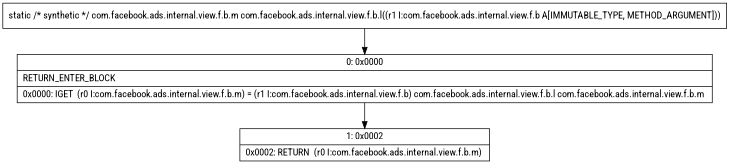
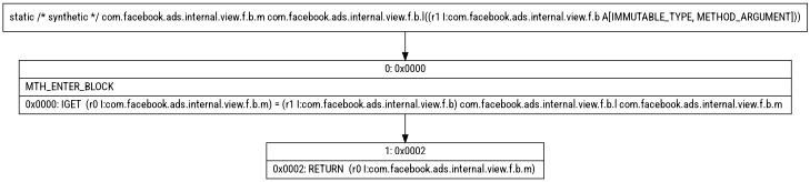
  digraph {
    fontname="Roboto Condensed"
    node [shape=record fontname="Roboto Condensed"]
    edge [fontname="Roboto Condensed"]
-   n1 [label="{0\:\ 0x0000|RETURN_ENTER_BLOCK\l|0x0000: IGET  (r0 I:com.facebook.ads.internal.view.f.b.m) = (r1 I:com.facebook.ads.internal.view.f.b) com.facebook.ads.internal.view.f.b.l com.facebook.ads.internal.view.f.b.m \l}"]
+   n1 [label="{0\:\ 0x0000|MTH_ENTER_BLOCK\l|0x0000: IGET  (r0 I:com.facebook.ads.internal.view.f.b.m) = (r1 I:com.facebook.ads.internal.view.f.b) com.facebook.ads.internal.view.f.b.l com.facebook.ads.internal.view.f.b.m \l}"]
    n2 [label="{1\:\ 0x0002|0x0002: RETURN  (r0 I:com.facebook.ads.internal.view.f.b.m) \l}"]
    n3 [label="{static \/* synthetic *\/ com.facebook.ads.internal.view.f.b.m com.facebook.ads.internal.view.f.b.l((r1 I:com.facebook.ads.internal.view.f.b A[IMMUTABLE_TYPE, METHOD_ARGUMENT])) }"]
    n1 -> n2
    n3 -> n1
  }
